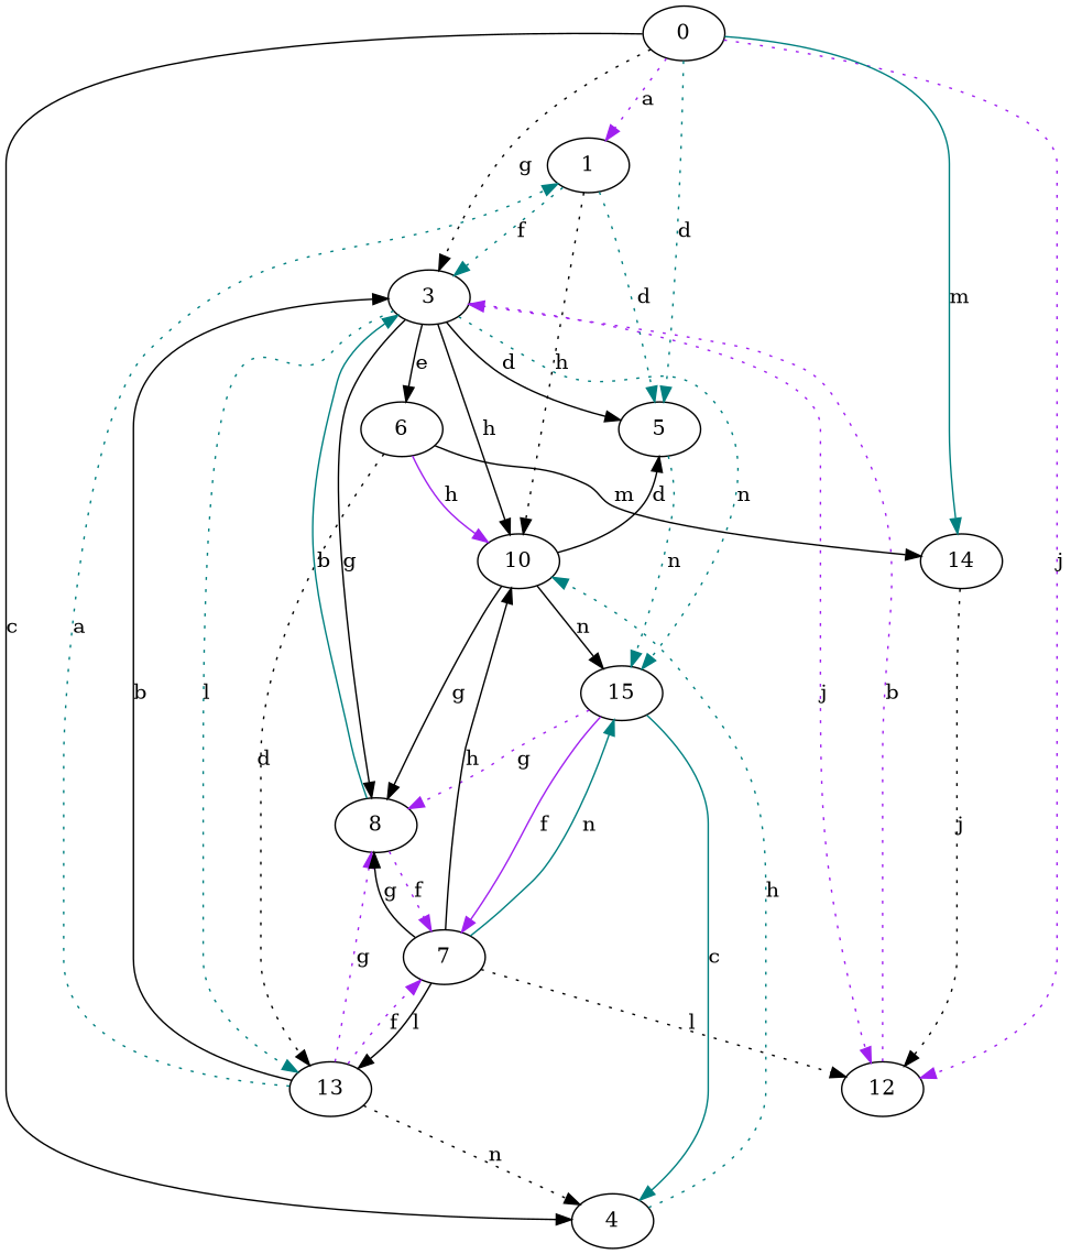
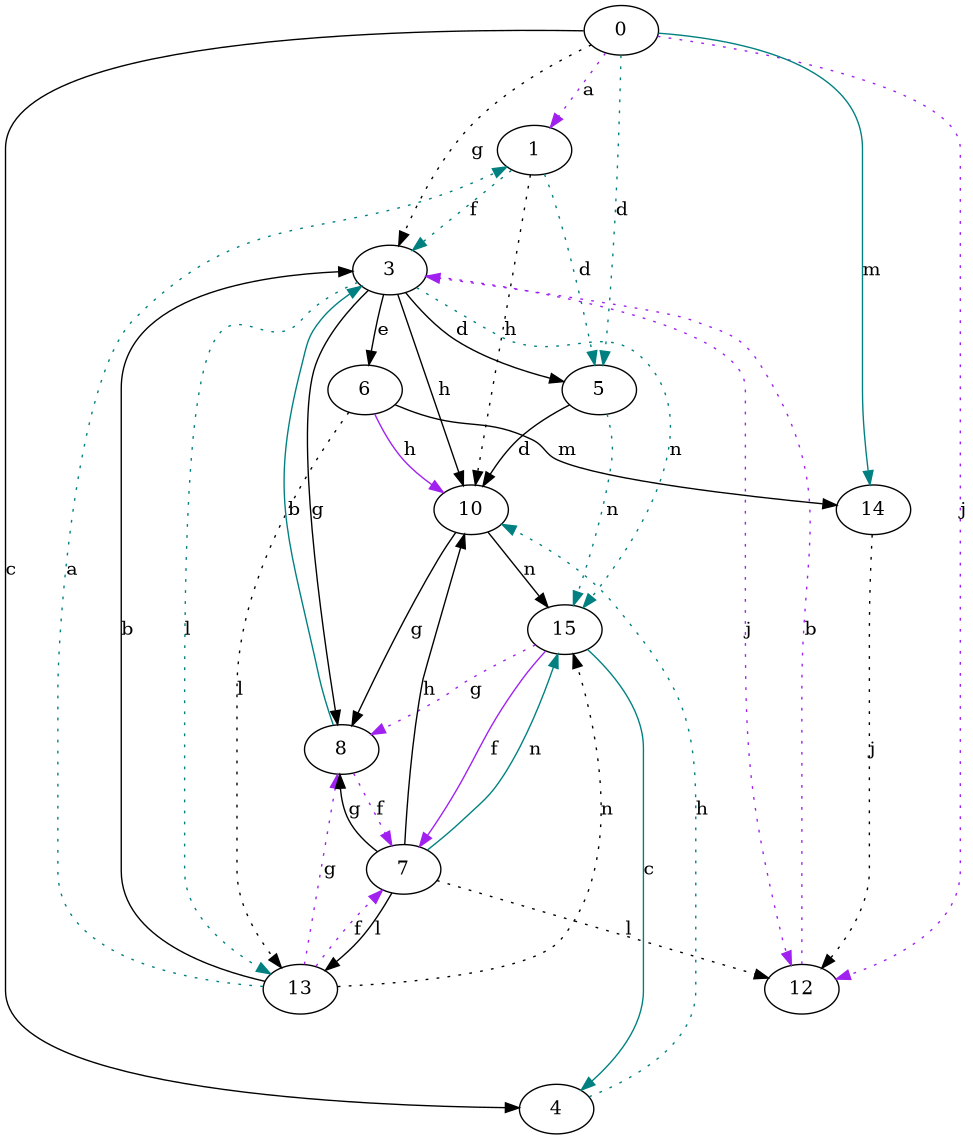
  strict digraph {
    edge [color=black style=dotted]
    0
    1
    3
    4
    5
    12
    14
    10
    6
    8
    13
    15
    7
    0 -> 1 [color=purple label=a]
    0 -> 3 [label=g]
    0 -> 4 [label=c style=solid]
    0 -> 5 [color=teal label=d]
    0 -> 12 [color=purple label=j]
    0 -> 14 [color=teal label=m style=solid]
    1 -> 3 [color=teal label=f]
    1 -> 5 [color=teal label=d]
    1 -> 10 [label=h]
    3 -> 5 [label=d style=solid]
    3 -> 12 [color=purple label=j]
    3 -> 10 [label=h style=solid]
    3 -> 6 [label=e style=solid]
    3 -> 8 [label=g style=solid]
    3 -> 13 [color=teal label=l]
    3 -> 15 [color=teal label=n]
    4 -> 10 [color=teal label=h]
    5 -> 15 [color=teal label=n]
    12 -> 3 [color=purple label=b]
    14 -> 12 [label=j]
-   10 -> 5 [label=d style=solid]
+   5 -> 10 [label=d style=solid]
    10 -> 8 [label=g style=solid]
    10 -> 15 [label=n style=solid]
    6 -> 14 [label=m style=solid]
    6 -> 10 [color=purple label=h style=solid]
-   6 -> 13 [label=d]
+   6 -> 13 [label=l]
    8 -> 3 [color=teal label=b style=solid]
    8 -> 7 [color=purple label=f]
    13 -> 1 [color=teal label=a]
    13 -> 3 [label=b style=solid]
    13 -> 8 [color=purple label=g]
-   13 -> 4 [label=n]
+   13 -> 15 [label=n]
    13 -> 7 [color=purple label=f]
    15 -> 4 [color=teal label=c style=solid]
    15 -> 8 [color=purple label=g]
    15 -> 7 [color=purple label=f style=solid]
    7 -> 12 [label=l]
    7 -> 10 [label=h style=solid]
    7 -> 8 [label=g style=solid]
    7 -> 13 [label=l style=solid]
    7 -> 15 [color=teal label=n style=solid]
  }
